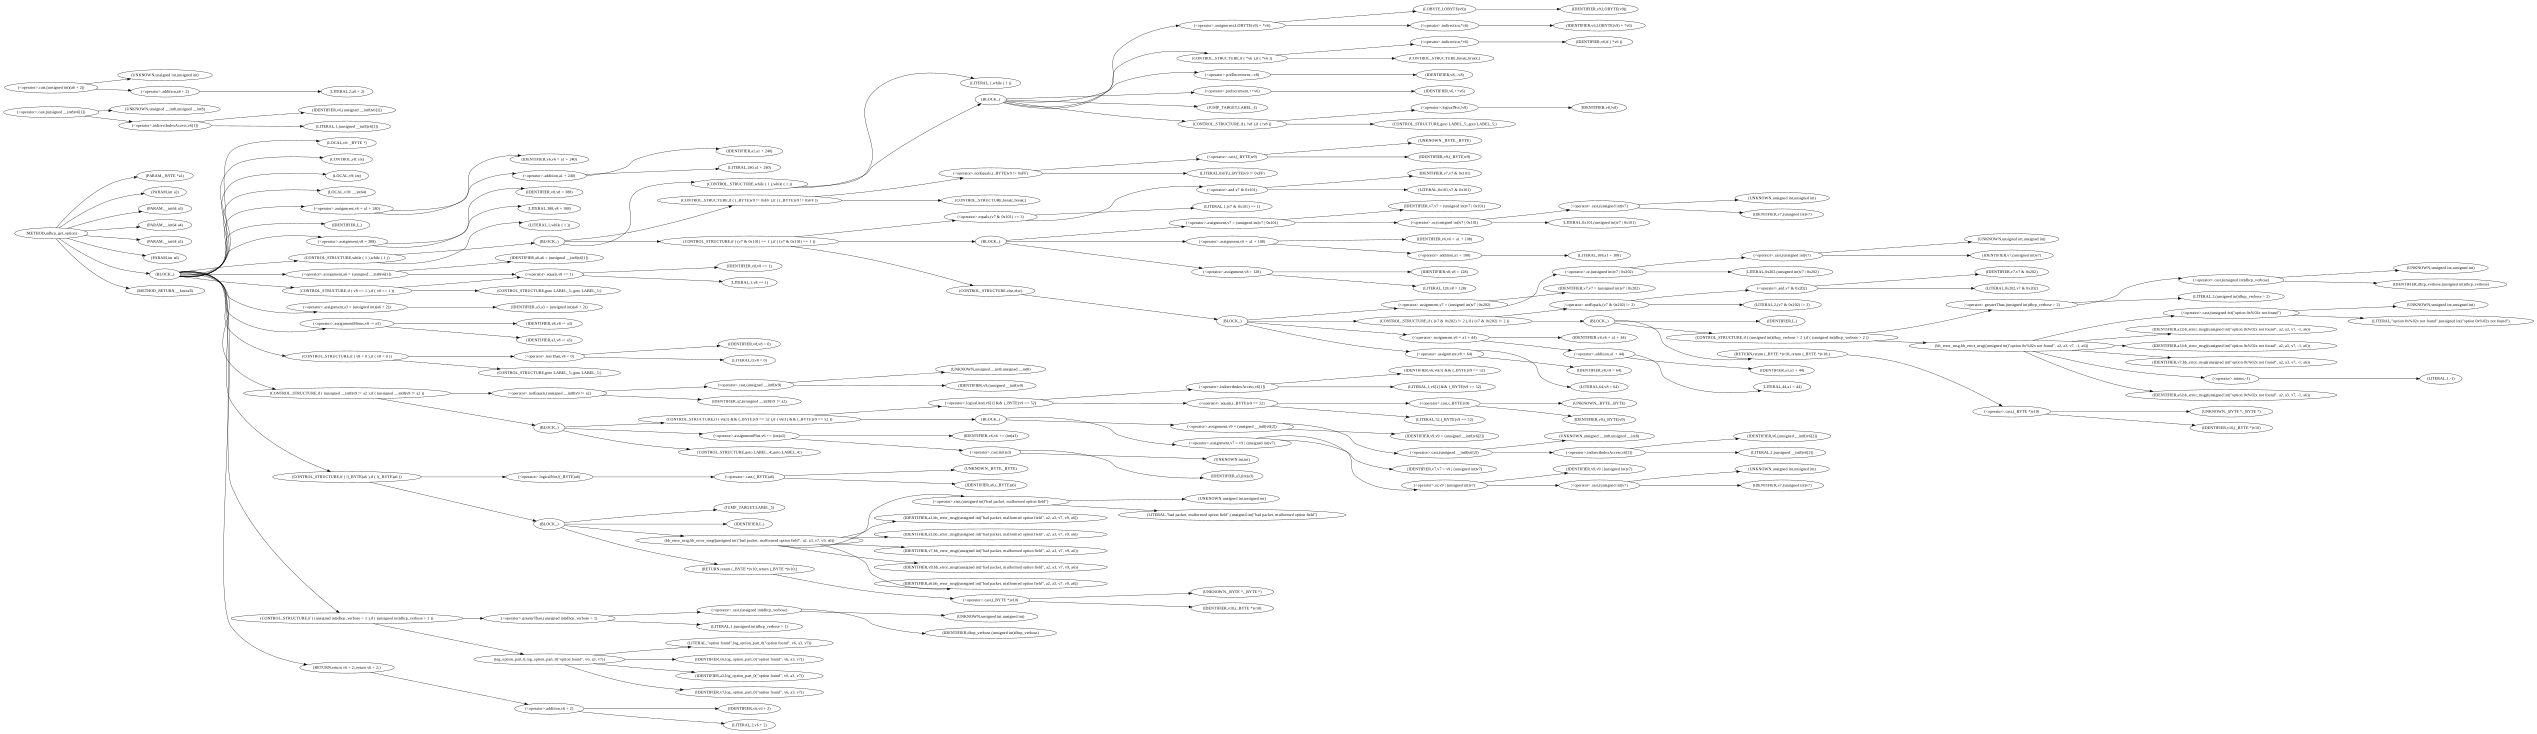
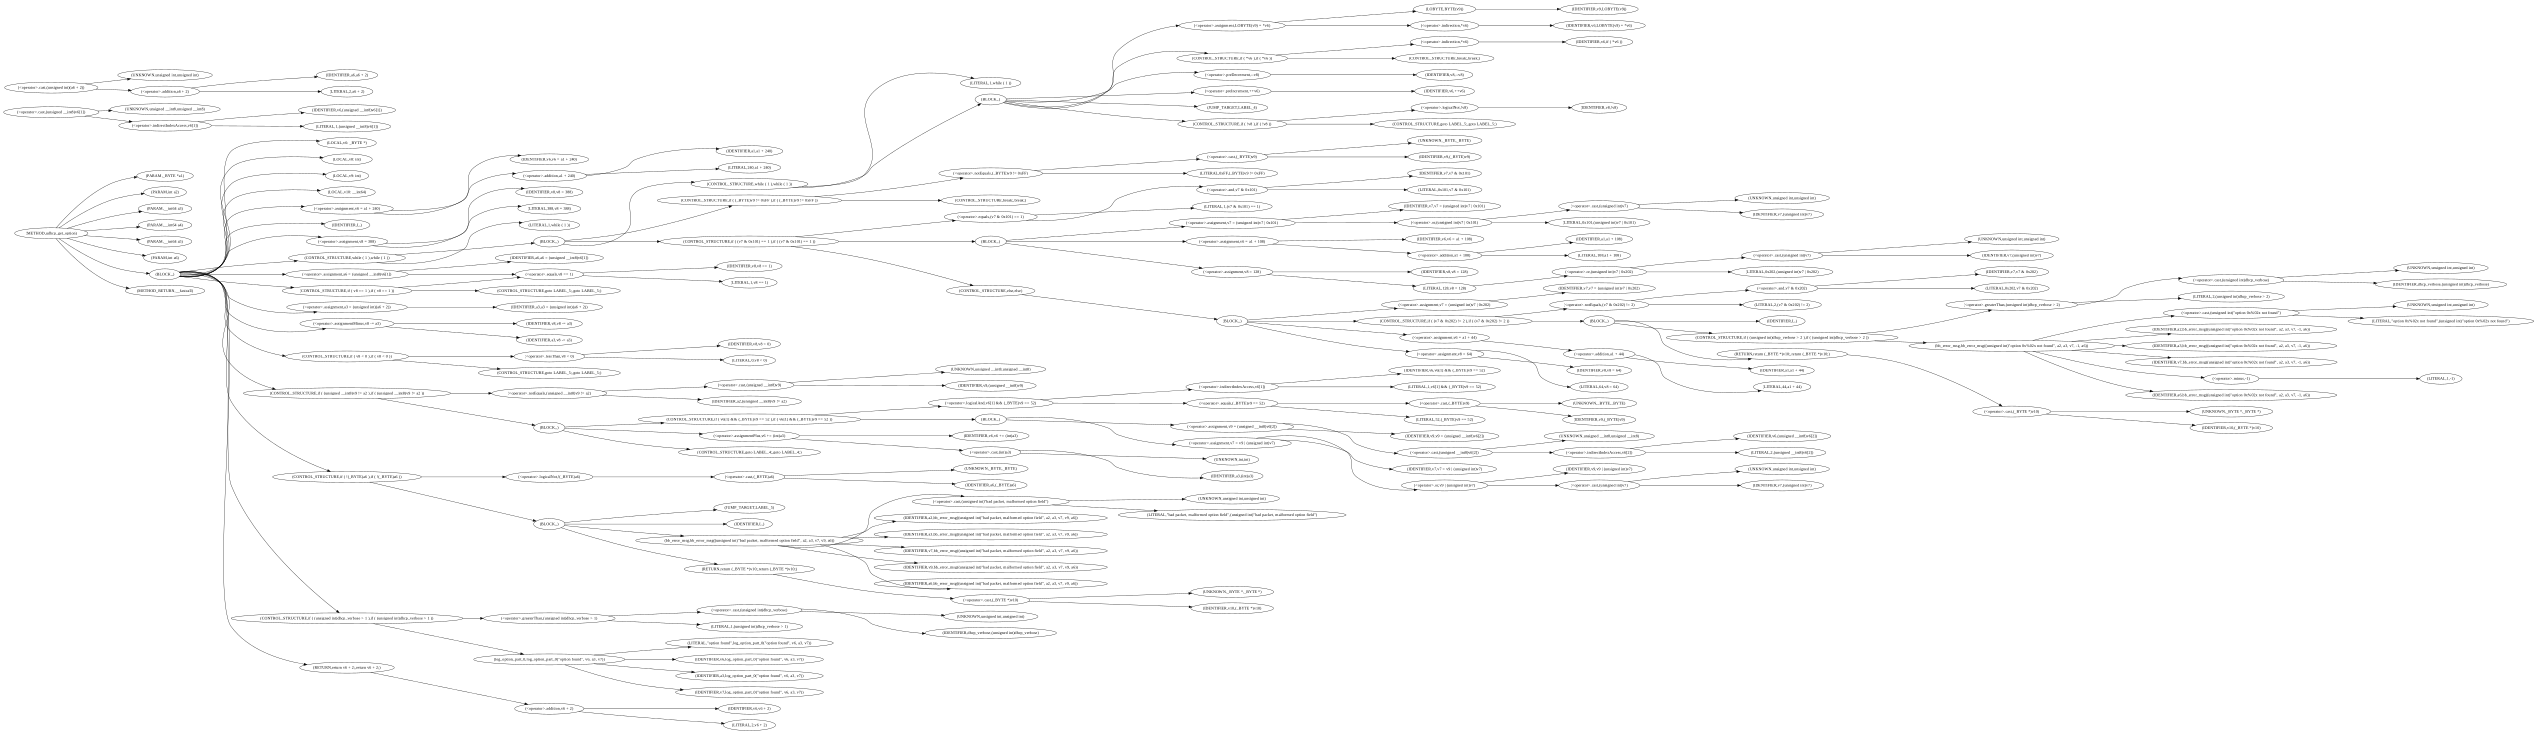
  digraph {
    fontname="Liberation Serif"
    rankdir=LR
    node [fontname="Liberation Serif"]
    edge [fontname="Liberation Serif"]
    n1 [label="(METHOD,udhcp_get_option)"]
    n2 [label="(PARAM,_BYTE *a1)"]
    n3 [label="(PARAM,int a2)"]
    n4 [label="(PARAM,__int64 a3)"]
    n5 [label="(PARAM,__int64 a4)"]
    n6 [label="(PARAM,__int64 a5)"]
    n7 [label="(PARAM,int a6)"]
    n8 [label="(BLOCK,,)"]
    n9 [label="(METHOD_RETURN,__fastcall)"]
    n10 [label="(LOCAL,v6: _BYTE *)"]
-   n11 [label="(CONTROL,v8: int)"]
+   n11 [label="(LOCAL,v8: int)"]
    n12 [label="(LOCAL,v9: int)"]
    n13 [label="(LOCAL,v10: __int64)"]
    n14 [label="(<operator>.assignment,v6 = a1 + 240)"]
    n15 [label="(IDENTIFIER,L,)"]
    n16 [label="(<operator>.assignment,v8 = 388)"]
    n17 [label="(CONTROL_STRUCTURE,while ( 1 ),while ( 1 ))"]
    n18 [label="(CONTROL_STRUCTURE,if ( v8 == 1 ),if ( v8 == 1 ))"]
    n19 [label="(<operator>.assignment,a6 = (unsigned __int8)v6[1])"]
    n20 [label="(<operator>.assignment,a3 = (unsigned int)(a6 + 2))"]
    n21 [label="(<operator>.assignmentMinus,v8 -= a3)"]
    n22 [label="(CONTROL_STRUCTURE,if ( v8 < 0 ),if ( v8 < 0 ))"]
    n23 [label="(CONTROL_STRUCTURE,if ( (unsigned __int8)v9 != a2 ),if ( (unsigned __int8)v9 != a2 ))"]
    n24 [label="(CONTROL_STRUCTURE,if ( !(_BYTE)a6 ),if ( !(_BYTE)a6 ))"]
    n25 [label="(CONTROL_STRUCTURE,if ( (unsigned int)dhcp_verbose > 1 ),if ( (unsigned int)dhcp_verbose > 1 ))"]
    n26 [label="(RETURN,return v6 + 2;,return v6 + 2;)"]
    n27 [label="(IDENTIFIER,v6,v6 = a1 + 240)"]
    n28 [label="(<operator>.addition,a1 + 240)"]
    n29 [label="(IDENTIFIER,v8,v8 = 388)"]
    n30 [label="(LITERAL,388,v8 = 388)"]
    n31 [label="(LITERAL,1,while ( 1 ))"]
    n32 [label="(BLOCK,,)"]
    n33 [label="(<operator>.equals,v8 == 1)"]
    n34 [label="(CONTROL_STRUCTURE,goto LABEL_5;,goto LABEL_5;)"]
    n35 [label="(IDENTIFIER,a6,a6 = (unsigned __int8)v6[1])"]
    n36 [label="(IDENTIFIER,a3,a3 = (unsigned int)(a6 + 2))"]
    n37 [label="(IDENTIFIER,v8,v8 -= a3)"]
    n38 [label="(IDENTIFIER,a3,v8 -= a3)"]
    n39 [label="(<operator>.lessThan,v8 < 0)"]
    n40 [label="(CONTROL_STRUCTURE,goto LABEL_5;,goto LABEL_5;)"]
    n41 [label="(<operator>.notEquals,(unsigned __int8)v9 != a2)"]
    n42 [label="(BLOCK,,)"]
    n43 [label="(<operator>.logicalNot,!(_BYTE)a6)"]
    n44 [label="(BLOCK,,)"]
    n45 [label="(<operator>.greaterThan,(unsigned int)dhcp_verbose > 1)"]
    n46 [label="(log_option_part_0,log_option_part_0(\"option found\", v6, a3, v7))"]
    n47 [label="(<operator>.addition,v6 + 2)"]
    n48 [label="(IDENTIFIER,a1,a1 + 240)"]
    n49 [label="(LITERAL,240,a1 + 240)"]
    n50 [label="(CONTROL_STRUCTURE,while ( 1 ),while ( 1 ))"]
    n51 [label="(CONTROL_STRUCTURE,if ( (_BYTE)v9 != 0xFF ),if ( (_BYTE)v9 != 0xFF ))"]
    n52 [label="(CONTROL_STRUCTURE,if ( (v7 & 0x101) == 1 ),if ( (v7 & 0x101) == 1 ))"]
    n53 [label="(LITERAL,1,while ( 1 ))"]
    n54 [label="(BLOCK,,)"]
    n55 [label="(<operator>.notEquals,(_BYTE)v9 != 0xFF)"]
    n56 [label="(CONTROL_STRUCTURE,break;,break;)"]
    n57 [label="(<operator>.equals,(v7 & 0x101) == 1)"]
    n58 [label="(BLOCK,,)"]
    n59 [label="(CONTROL_STRUCTURE,else,else)"]
    n60 [label="(<operator>.assignment,LOBYTE(v9) = *v6)"]
    n61 [label="(CONTROL_STRUCTURE,if ( *v6 ),if ( *v6 ))"]
    n62 [label="(<operator>.preDecrement,--v8)"]
    n63 [label="(<operator>.preIncrement,++v6)"]
    n64 [label="(JUMP_TARGET,LABEL_4)"]
    n65 [label="(CONTROL_STRUCTURE,if ( !v8 ),if ( !v8 ))"]
-   n66 [label="(LOBYTE,LOBYTE(v9))"]
+   n66 [label="(LOBYTE,BYTE(v9))"]
    n67 [label="(<operator>.indirection,*v6)"]
    n68 [label="(<operator>.indirection,*v6)"]
    n69 [label="(CONTROL_STRUCTURE,break;,break;)"]
    n70 [label="(IDENTIFIER,v8,--v8)"]
    n71 [label="(IDENTIFIER,v6,++v6)"]
    n72 [label="(<operator>.logicalNot,!v8)"]
    n73 [label="(CONTROL_STRUCTURE,goto LABEL_5;,goto LABEL_5;)"]
    n74 [label="(IDENTIFIER,v9,LOBYTE(v9))"]
    n75 [label="(IDENTIFIER,v6,LOBYTE(v9) = *v6)"]
    n76 [label="(IDENTIFIER,v6,if ( *v6 ))"]
    n77 [label="(IDENTIFIER,v8,!v8)"]
    n78 [label="(<operator>.cast,(_BYTE)v9)"]
    n79 [label="(LITERAL,0xFF,(_BYTE)v9 != 0xFF)"]
    n80 [label="(UNKNOWN,_BYTE,_BYTE)"]
    n81 [label="(IDENTIFIER,v9,(_BYTE)v9)"]
    n82 [label="(<operator>.and,v7 & 0x101)"]
    n83 [label="(LITERAL,1,(v7 & 0x101) == 1)"]
    n84 [label="(<operator>.assignment,v7 = (unsigned int)v7 | 0x101)"]
    n85 [label="(<operator>.assignment,v6 = a1 + 108)"]
    n86 [label="(<operator>.assignment,v8 = 128)"]
    n87 [label="(BLOCK,,)"]
    n88 [label="(IDENTIFIER,v7,v7 & 0x101)"]
    n89 [label="(LITERAL,0x101,v7 & 0x101)"]
    n90 [label="(IDENTIFIER,v7,v7 = (unsigned int)v7 | 0x101)"]
    n91 [label="(<operator>.or,(unsigned int)v7 | 0x101)"]
    n92 [label="(IDENTIFIER,v6,v6 = a1 + 108)"]
    n93 [label="(<operator>.addition,a1 + 108)"]
    n94 [label="(IDENTIFIER,v8,v8 = 128)"]
    n95 [label="(LITERAL,128,v8 = 128)"]
    n96 [label="(<operator>.cast,(unsigned int)v7)"]
    n97 [label="(LITERAL,0x101,(unsigned int)v7 | 0x101)"]
    n98 [label="(UNKNOWN,unsigned int,unsigned int)"]
    n99 [label="(IDENTIFIER,v7,(unsigned int)v7)"]
+   n100 [label="(IDENTIFIER,a1,a1 + 108)"]
    n101 [label="(LITERAL,108,a1 + 108)"]
    n102 [label="(CONTROL_STRUCTURE,if ( (v7 & 0x202) != 2 ),if ( (v7 & 0x202) != 2 ))"]
    n103 [label="(<operator>.assignment,v7 = (unsigned int)v7 | 0x202)"]
    n104 [label="(<operator>.assignment,v6 = a1 + 44)"]
    n105 [label="(<operator>.assignment,v8 = 64)"]
    n106 [label="(<operator>.notEquals,(v7 & 0x202) != 2)"]
    n107 [label="(BLOCK,,)"]
    n108 [label="(IDENTIFIER,v7,v7 = (unsigned int)v7 | 0x202)"]
    n109 [label="(<operator>.or,(unsigned int)v7 | 0x202)"]
-   n110 [label="(IDENTIFIER,v6,v6 = a1 + 44)"]
    n111 [label="(<operator>.addition,a1 + 44)"]
    n112 [label="(IDENTIFIER,v8,v8 = 64)"]
    n113 [label="(LITERAL,64,v8 = 64)"]
    n114 [label="(<operator>.and,v7 & 0x202)"]
    n115 [label="(LITERAL,2,(v7 & 0x202) != 2)"]
    n116 [label="(IDENTIFIER,L,)"]
    n117 [label="(CONTROL_STRUCTURE,if ( (unsigned int)dhcp_verbose > 2 ),if ( (unsigned int)dhcp_verbose > 2 ))"]
    n118 [label="(RETURN,return (_BYTE *)v10;,return (_BYTE *)v10;)"]
    n119 [label="(IDENTIFIER,v7,v7 & 0x202)"]
    n120 [label="(LITERAL,0x202,v7 & 0x202)"]
    n121 [label="(<operator>.greaterThan,(unsigned int)dhcp_verbose > 2)"]
    n122 [label="(bb_error_msg,bb_error_msg((unsigned int)\"option 0x%02x not found\", a2, a3, v7, -1, a6))"]
    n123 [label="(<operator>.cast,(_BYTE *)v10)"]
    n124 [label="(<operator>.cast,(unsigned int)dhcp_verbose)"]
    n125 [label="(LITERAL,2,(unsigned int)dhcp_verbose > 2)"]
    n126 [label="(<operator>.cast,(unsigned int)\"option 0x%02x not found\")"]
    n127 [label="(IDENTIFIER,a2,bb_error_msg((unsigned int)\"option 0x%02x not found\", a2, a3, v7, -1, a6))"]
    n128 [label="(IDENTIFIER,a3,bb_error_msg((unsigned int)\"option 0x%02x not found\", a2, a3, v7, -1, a6))"]
    n129 [label="(IDENTIFIER,v7,bb_error_msg((unsigned int)\"option 0x%02x not found\", a2, a3, v7, -1, a6))"]
    n130 [label="(<operator>.minus,-1)"]
    n131 [label="(IDENTIFIER,a6,bb_error_msg((unsigned int)\"option 0x%02x not found\", a2, a3, v7, -1, a6))"]
    n132 [label="(UNKNOWN,unsigned int,unsigned int)"]
    n133 [label="(IDENTIFIER,dhcp_verbose,(unsigned int)dhcp_verbose)"]
    n134 [label="(UNKNOWN,unsigned int,unsigned int)"]
    n135 [label="(LITERAL,\"option 0x%02x not found\",(unsigned int)\"option 0x%02x not found\")"]
    n136 [label="(LITERAL,1,-1)"]
    n137 [label="(UNKNOWN,_BYTE *,_BYTE *)"]
    n138 [label="(IDENTIFIER,v10,(_BYTE *)v10)"]
    n139 [label="(<operator>.cast,(unsigned int)v7)"]
    n140 [label="(LITERAL,0x202,(unsigned int)v7 | 0x202)"]
    n141 [label="(UNKNOWN,unsigned int,unsigned int)"]
    n142 [label="(IDENTIFIER,v7,(unsigned int)v7)"]
    n143 [label="(IDENTIFIER,a1,a1 + 44)"]
    n144 [label="(LITERAL,44,a1 + 44)"]
    n145 [label="(IDENTIFIER,v8,v8 == 1)"]
    n146 [label="(LITERAL,1,v8 == 1)"]
    n147 [label="(<operator>.cast,(unsigned __int8)v6[1])"]
    n148 [label="(UNKNOWN,unsigned __int8,unsigned __int8)"]
    n149 [label="(<operator>.indirectIndexAccess,v6[1])"]
    n150 [label="(IDENTIFIER,v6,(unsigned __int8)v6[1])"]
    n151 [label="(LITERAL,1,(unsigned __int8)v6[1])"]
    n152 [label="(<operator>.cast,(unsigned int)(a6 + 2))"]
    n153 [label="(UNKNOWN,unsigned int,unsigned int)"]
    n154 [label="(<operator>.addition,a6 + 2)"]
+   n155 [label="(IDENTIFIER,a6,a6 + 2)"]
    n156 [label="(LITERAL,2,a6 + 2)"]
    n157 [label="(IDENTIFIER,v8,v8 < 0)"]
    n158 [label="(LITERAL,0,v8 < 0)"]
    n159 [label="(<operator>.cast,(unsigned __int8)v9)"]
    n160 [label="(IDENTIFIER,a2,(unsigned __int8)v9 != a2)"]
    n161 [label="(CONTROL_STRUCTURE,if ( v6[1] && (_BYTE)v9 == 52 ),if ( v6[1] && (_BYTE)v9 == 52 ))"]
    n162 [label="(<operator>.assignmentPlus,v6 += (int)a3)"]
    n163 [label="(CONTROL_STRUCTURE,goto LABEL_4;,goto LABEL_4;)"]
    n164 [label="(UNKNOWN,unsigned __int8,unsigned __int8)"]
    n165 [label="(IDENTIFIER,v9,(unsigned __int8)v9)"]
    n166 [label="(<operator>.logicalAnd,v6[1] && (_BYTE)v9 == 52)"]
    n167 [label="(BLOCK,,)"]
    n168 [label="(IDENTIFIER,v6,v6 += (int)a3)"]
    n169 [label="(<operator>.cast,(int)a3)"]
    n170 [label="(<operator>.indirectIndexAccess,v6[1])"]
    n171 [label="(<operator>.equals,(_BYTE)v9 == 52)"]
    n172 [label="(<operator>.assignment,v9 = (unsigned __int8)v6[2])"]
    n173 [label="(<operator>.assignment,v7 = v9 | (unsigned int)v7)"]
    n174 [label="(IDENTIFIER,v6,v6[1] && (_BYTE)v9 == 52)"]
    n175 [label="(LITERAL,1,v6[1] && (_BYTE)v9 == 52)"]
    n176 [label="(<operator>.cast,(_BYTE)v9)"]
    n177 [label="(LITERAL,52,(_BYTE)v9 == 52)"]
    n178 [label="(UNKNOWN,_BYTE,_BYTE)"]
    n179 [label="(IDENTIFIER,v9,(_BYTE)v9)"]
    n180 [label="(IDENTIFIER,v9,v9 = (unsigned __int8)v6[2])"]
    n181 [label="(<operator>.cast,(unsigned __int8)v6[2])"]
    n182 [label="(IDENTIFIER,v7,v7 = v9 | (unsigned int)v7)"]
    n183 [label="(<operator>.or,v9 | (unsigned int)v7)"]
    n184 [label="(UNKNOWN,unsigned __int8,unsigned __int8)"]
    n185 [label="(<operator>.indirectIndexAccess,v6[2])"]
    n186 [label="(IDENTIFIER,v6,(unsigned __int8)v6[2])"]
    n187 [label="(LITERAL,2,(unsigned __int8)v6[2])"]
    n188 [label="(IDENTIFIER,v9,v9 | (unsigned int)v7)"]
    n189 [label="(<operator>.cast,(unsigned int)v7)"]
    n190 [label="(UNKNOWN,unsigned int,unsigned int)"]
    n191 [label="(IDENTIFIER,v7,(unsigned int)v7)"]
    n192 [label="(UNKNOWN,int,int)"]
    n193 [label="(IDENTIFIER,a3,(int)a3)"]
    n194 [label="(<operator>.cast,(_BYTE)a6)"]
    n195 [label="(JUMP_TARGET,LABEL_5)"]
    n196 [label="(IDENTIFIER,L,)"]
    n197 [label="(bb_error_msg,bb_error_msg((unsigned int)\"bad packet, malformed option field\", a2, a3, v7, v9, a6))"]
    n198 [label="(RETURN,return (_BYTE *)v10;,return (_BYTE *)v10;)"]
    n199 [label="(UNKNOWN,_BYTE,_BYTE)"]
    n200 [label="(IDENTIFIER,a6,(_BYTE)a6)"]
    n201 [label="(<operator>.cast,(unsigned int)\"bad packet, malformed option field\")"]
    n202 [label="(IDENTIFIER,a2,bb_error_msg((unsigned int)\"bad packet, malformed option field\", a2, a3, v7, v9, a6))"]
    n203 [label="(IDENTIFIER,a3,bb_error_msg((unsigned int)\"bad packet, malformed option field\", a2, a3, v7, v9, a6))"]
    n204 [label="(IDENTIFIER,v7,bb_error_msg((unsigned int)\"bad packet, malformed option field\", a2, a3, v7, v9, a6))"]
    n205 [label="(IDENTIFIER,v9,bb_error_msg((unsigned int)\"bad packet, malformed option field\", a2, a3, v7, v9, a6))"]
    n206 [label="(IDENTIFIER,a6,bb_error_msg((unsigned int)\"bad packet, malformed option field\", a2, a3, v7, v9, a6))"]
    n207 [label="(<operator>.cast,(_BYTE *)v10)"]
    n208 [label="(UNKNOWN,unsigned int,unsigned int)"]
    n209 [label="(LITERAL,\"bad packet, malformed option field\",(unsigned int)\"bad packet, malformed option field\")"]
    n210 [label="(UNKNOWN,_BYTE *,_BYTE *)"]
    n211 [label="(IDENTIFIER,v10,(_BYTE *)v10)"]
    n212 [label="(<operator>.cast,(unsigned int)dhcp_verbose)"]
    n213 [label="(LITERAL,1,(unsigned int)dhcp_verbose > 1)"]
    n214 [label="(LITERAL,\"option found\",log_option_part_0(\"option found\", v6, a3, v7))"]
    n215 [label="(IDENTIFIER,v6,log_option_part_0(\"option found\", v6, a3, v7))"]
    n216 [label="(IDENTIFIER,a3,log_option_part_0(\"option found\", v6, a3, v7))"]
    n217 [label="(IDENTIFIER,v7,log_option_part_0(\"option found\", v6, a3, v7))"]
    n218 [label="(UNKNOWN,unsigned int,unsigned int)"]
    n219 [label="(IDENTIFIER,dhcp_verbose,(unsigned int)dhcp_verbose)"]
    n220 [label="(IDENTIFIER,v6,v6 + 2)"]
    n221 [label="(LITERAL,2,v6 + 2)"]
    n1 -> n2
    n1 -> n3
    n1 -> n4
    n1 -> n5
    n1 -> n6
    n1 -> n7
    n1 -> n8
    n1 -> n9
    n8 -> n10
    n8 -> n11
    n8 -> n12
    n8 -> n13
    n8 -> n14
    n8 -> n15
    n8 -> n16
    n8 -> n17
    n8 -> n18
    n8 -> n19
    n8 -> n20
    n8 -> n21
    n8 -> n22
    n8 -> n23
    n8 -> n24
    n8 -> n25
    n8 -> n26
    n14 -> n27
    n14 -> n28
    n16 -> n29
    n16 -> n30
    n17 -> n31
    n17 -> n32
    n18 -> n33
    n18 -> n34
    n19 -> n33
    n19 -> n35
    n20 -> n36
    n21 -> n37
    n21 -> n38
    n22 -> n39
    n22 -> n40
    n23 -> n41
    n23 -> n42
    n24 -> n43
    n24 -> n44
    n25 -> n45
    n25 -> n46
    n26 -> n47
    n28 -> n48
    n28 -> n49
    n32 -> n50
    n32 -> n51
    n32 -> n52
    n33 -> n145
    n33 -> n146
    n39 -> n157
    n39 -> n158
    n41 -> n159
    n41 -> n160
    n42 -> n161
    n42 -> n162
    n42 -> n163
    n43 -> n194
    n44 -> n195
    n44 -> n196
    n44 -> n197
    n44 -> n198
    n45 -> n212
    n45 -> n213
    n46 -> n214
    n46 -> n215
    n46 -> n216
    n46 -> n217
    n47 -> n220
    n47 -> n221
    n50 -> n53
    n50 -> n54
    n51 -> n55
    n51 -> n56
    n52 -> n57
    n52 -> n58
    n52 -> n59
    n54 -> n60
    n54 -> n61
    n54 -> n62
    n54 -> n63
    n54 -> n64
    n54 -> n65
    n55 -> n78
    n55 -> n79
    n57 -> n82
    n57 -> n83
    n58 -> n84
    n58 -> n85
    n58 -> n86
    n59 -> n87
    n60 -> n66
    n60 -> n67
    n61 -> n68
    n61 -> n69
    n62 -> n70
    n63 -> n71
    n65 -> n72
    n65 -> n73
    n66 -> n74
    n67 -> n75
    n68 -> n76
    n72 -> n77
    n78 -> n80
    n78 -> n81
    n82 -> n88
    n82 -> n89
    n84 -> n90
    n84 -> n91
    n85 -> n92
    n85 -> n93
    n86 -> n94
    n86 -> n95
    n87 -> n102
    n87 -> n103
    n87 -> n104
    n87 -> n105
    n91 -> n96
    n91 -> n97
+   n93 -> n100
    n93 -> n101
    n96 -> n98
    n96 -> n99
    n102 -> n106
    n102 -> n107
    n103 -> n108
-   n103 -> n109
-   n104 -> n110
+   n95 -> n109
    n104 -> n111
    n105 -> n112
    n105 -> n113
    n106 -> n114
    n106 -> n115
    n107 -> n116
    n107 -> n117
    n107 -> n118
    n109 -> n139
    n109 -> n140
    n111 -> n143
    n111 -> n144
    n114 -> n119
    n114 -> n120
    n117 -> n121
    n117 -> n122
    n118 -> n123
    n121 -> n124
    n121 -> n125
    n122 -> n126
    n122 -> n127
    n122 -> n128
    n122 -> n129
    n122 -> n130
    n122 -> n131
    n123 -> n137
    n123 -> n138
    n124 -> n132
    n124 -> n133
    n126 -> n134
    n126 -> n135
    n130 -> n136
    n139 -> n141
    n139 -> n142
    n147 -> n148
    n147 -> n149
    n149 -> n150
    n149 -> n151
    n152 -> n153
    n152 -> n154
+   n154 -> n155
    n154 -> n156
    n159 -> n164
    n159 -> n165
    n161 -> n166
    n161 -> n167
    n162 -> n168
    n162 -> n169
    n166 -> n170
    n166 -> n171
    n167 -> n172
    n167 -> n173
    n169 -> n192
    n169 -> n193
    n170 -> n174
    n170 -> n175
    n171 -> n176
    n171 -> n177
    n172 -> n180
    n172 -> n181
    n173 -> n182
    n173 -> n183
    n176 -> n178
    n176 -> n179
    n181 -> n184
    n181 -> n185
    n183 -> n188
    n183 -> n189
    n185 -> n186
    n185 -> n187
    n189 -> n190
    n189 -> n191
    n194 -> n199
    n194 -> n200
    n197 -> n201
    n197 -> n202
    n197 -> n203
    n197 -> n204
    n197 -> n205
    n197 -> n206
    n198 -> n207
    n201 -> n208
    n201 -> n209
    n207 -> n210
    n207 -> n211
    n212 -> n218
    n212 -> n219
  }
